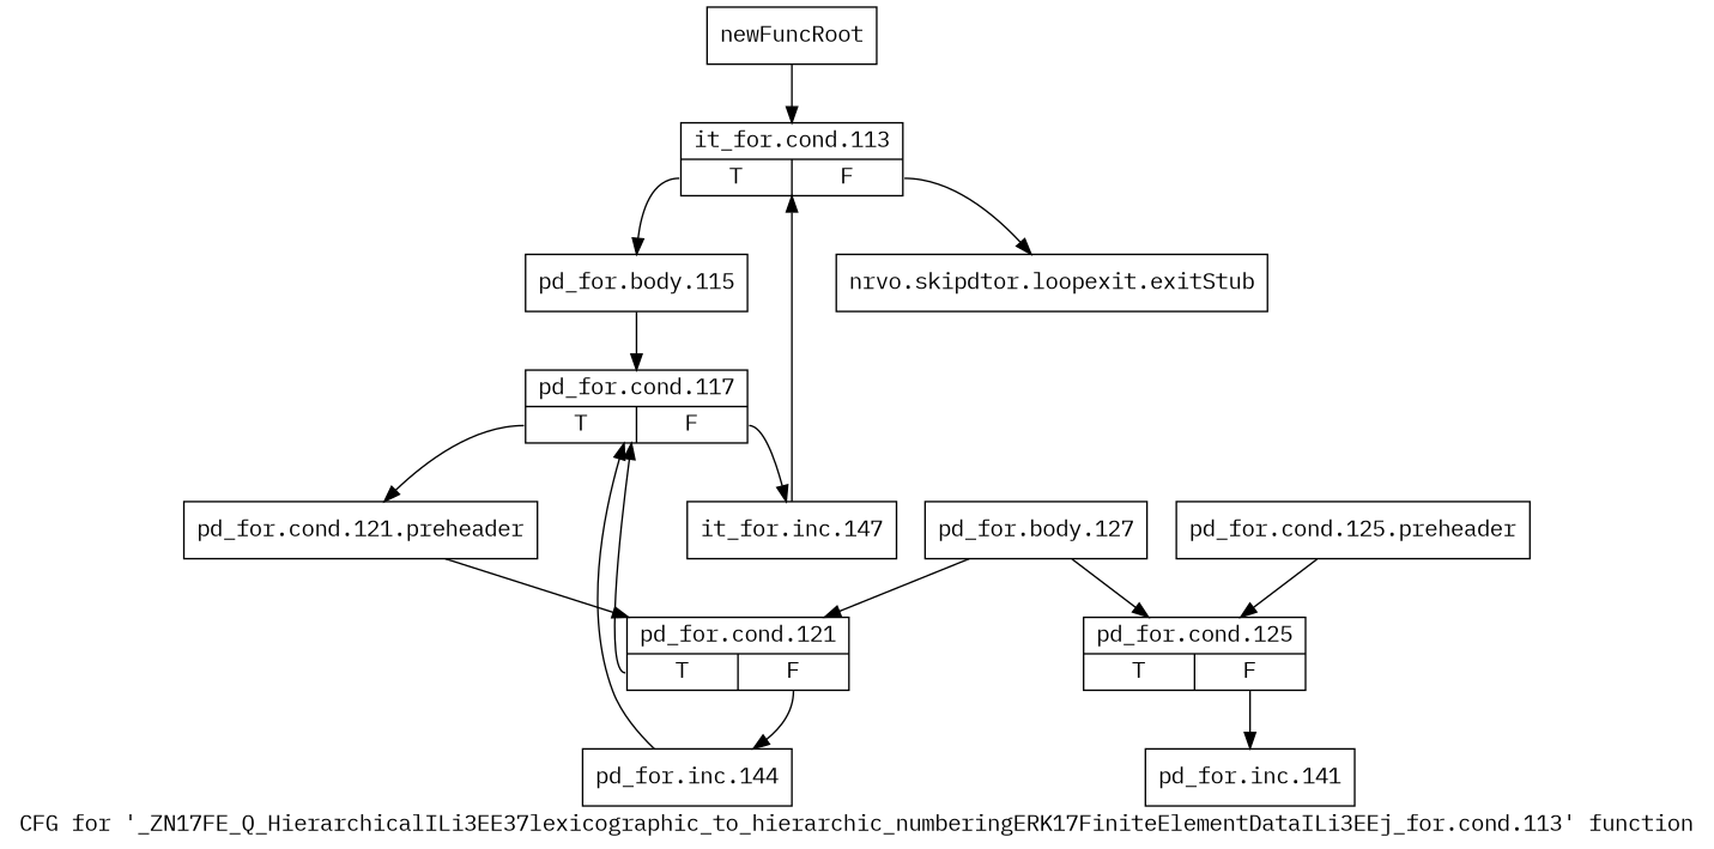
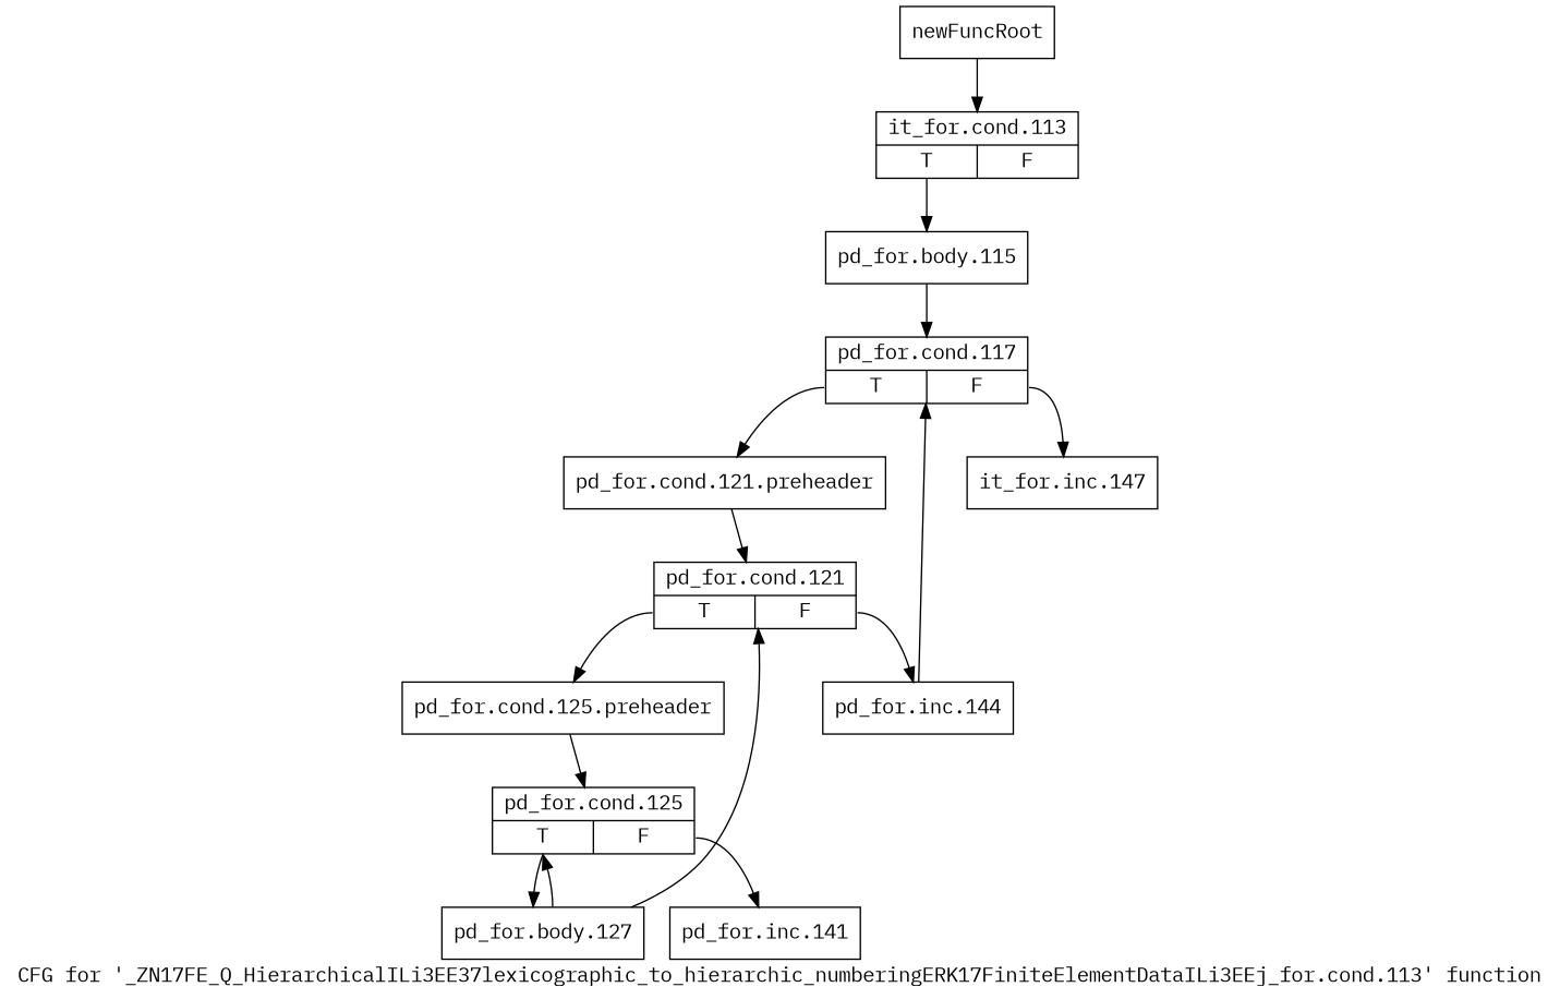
  digraph {
    fontname="IBM Plex Mono"
    label="CFG for '_ZN17FE_Q_HierarchicalILi3EE37lexicographic_to_hierarchic_numberingERK17FiniteElementDataILi3EEj_for.cond.113' function"
    node [fontname="IBM Plex Mono" shape=record]
    edge [fontname="IBM Plex Mono"]
    n1 [label="{newFuncRoot}"]
    n2 [label="{it_for.cond.113|{<s0>T|<s1>F}}"]
-   n3 [label="{nrvo.skipdtor.loopexit.exitStub}"]
    n4 [label="{pd_for.body.115}"]
    n5 [label="{pd_for.cond.117|{<s0>T|<s1>F}}"]
    n6 [label="{pd_for.cond.121.preheader}"]
    n7 [label="{it_for.inc.147}"]
    n8 [label="{pd_for.cond.121|{<s0>T|<s1>F}}"]
    n9 [label="{pd_for.cond.125.preheader}"]
    n10 [label="{pd_for.inc.144}"]
    n11 [label="{pd_for.cond.125|{<s0>T|<s1>F}}"]
    n12 [label="{pd_for.body.127}"]
    n13 [label="{pd_for.inc.141}"]
    n1 -> n2
-   n2 -> n3 [tailport=s1]
    n2 -> n4 [tailport=s0]
    n4 -> n5
    n5 -> n6 [tailport=s0]
    n5 -> n7 [tailport=s1]
    n6 -> n8
-   n7 -> n2
-   n8 -> n5 [tailport=s0]
+   n8 -> n9 [tailport=s0]
    n8 -> n10 [tailport=s1]
    n9 -> n11
    n10 -> n5
+   n11 -> n12 [tailport=s0]
    n11 -> n13 [tailport=s1]
    n12 -> n8
    n12 -> n11
  }
